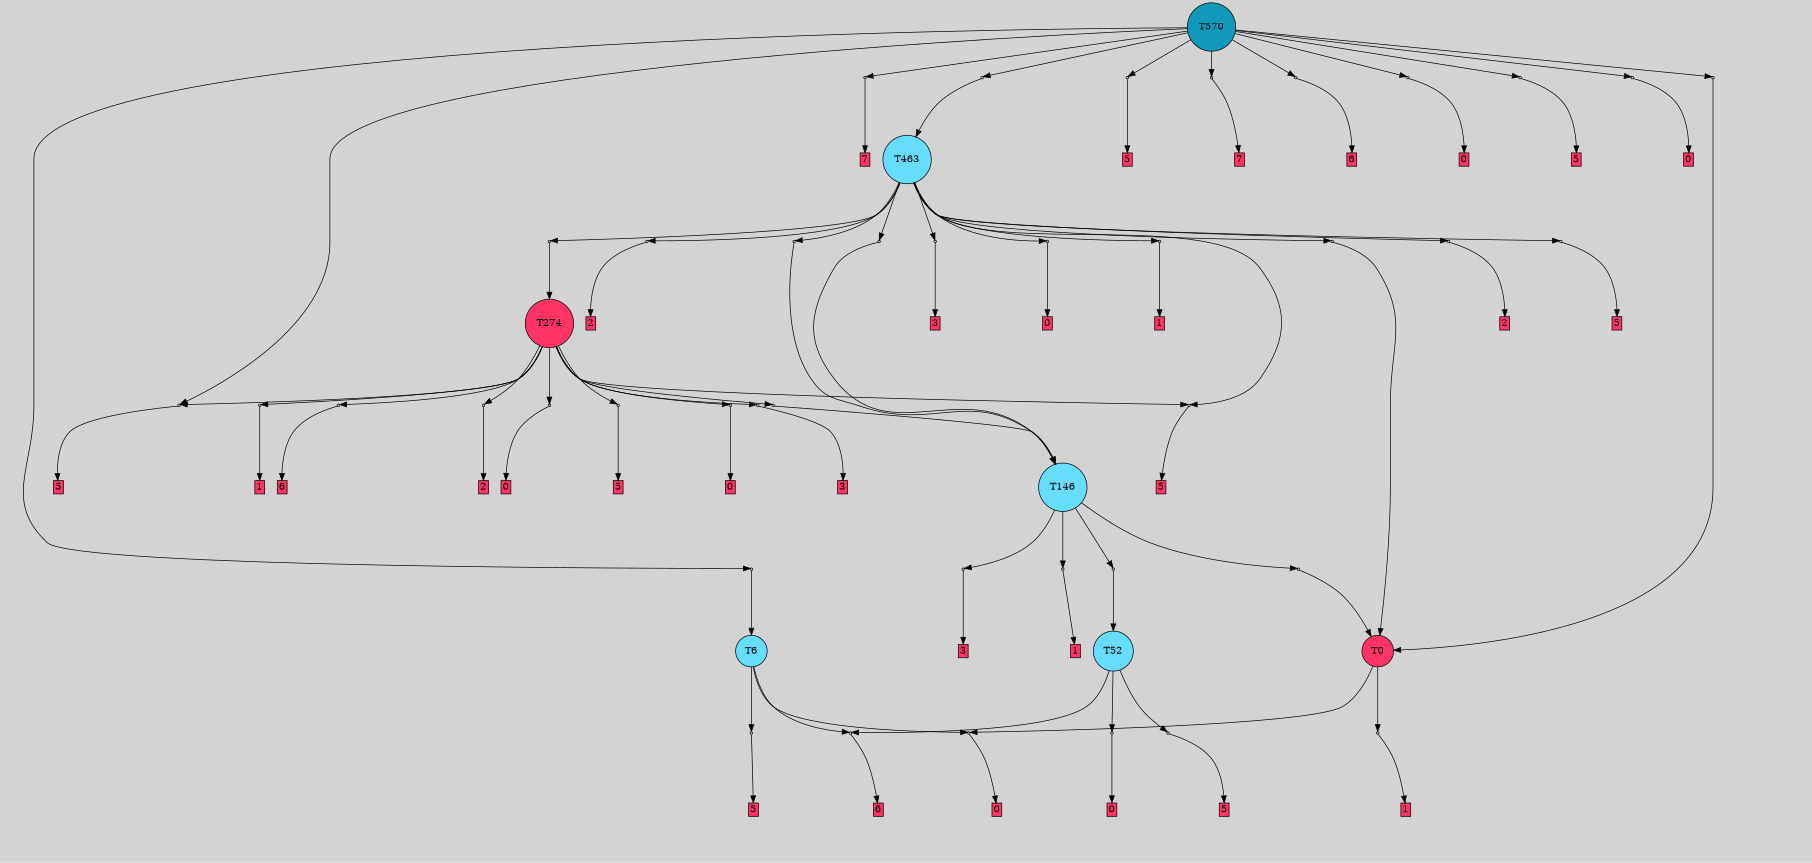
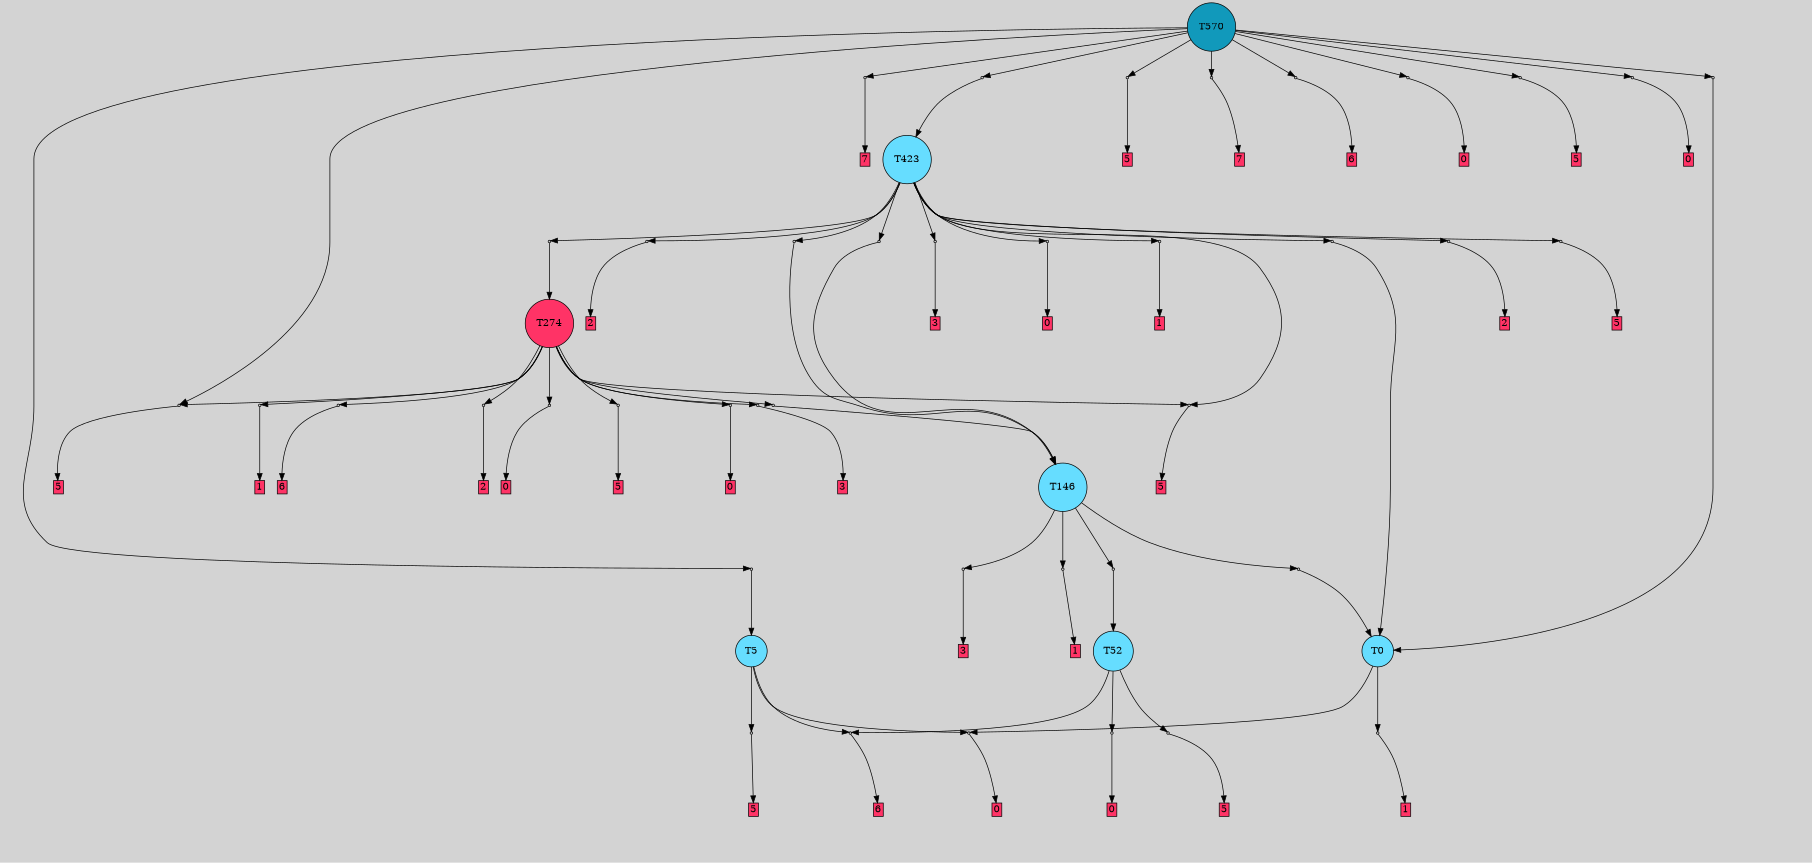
  digraph {
    bgcolor=lightgray
    node [shape=box style=filled]
    T570 [fillcolor="#1199bb" shape=circle]
    P11799 [fillcolor="#cccccc" shape=point]
    P11810 [fillcolor="#cccccc" shape=point]
    P11811 [fillcolor="#cccccc" shape=point]
    P11812 [fillcolor="#cccccc" shape=point]
    P11813 [fillcolor="#cccccc" shape=point]
    P11814 [fillcolor="#cccccc" shape=point]
    P11815 [fillcolor="#cccccc" shape=point]
    P11816 [fillcolor="#cccccc" shape=point]
    P11817 [fillcolor="#cccccc" shape=point]
    P11818 [fillcolor="#cccccc" shape=point]
    P11819 [fillcolor="#cccccc" shape=point]
-   T0 [fillcolor="#ff3366" shape=circle]
+   T0 [fillcolor="#66ddff" shape=circle]
    P11780 [fillcolor="#cccccc" shape=point]
    P11781 [fillcolor="#cccccc" shape=point]
    n16 [label="1|7&2|3#1|4&#92;n0|2&4|4#4|0&#92;n0|2&0|1#3|6&#92;n3|3&2|1#4|7&#92;n0|6&1|0#4|4&#92;n4|0&1|3#2|3&#92;n4|1&0|3#0|7&#92;n1|5&1|7#4|6&#92;n6|4&2|2#4|1&#92;n" style=invis]
    n17 [fillcolor="#ff3366" height=0 label=0 margin=0.03 width=0]
    n18 [label="5|2&4|4#2|3&#92;n6|4&0|7#4|1&#92;n0|3&0|1#2|1&#92;n5|7&1|1#4|0&#92;n5|7&1|2#2|7&#92;n0|4&2|3#3|3&#92;n0|3&2|3#2|7&#92;n8|7&4|7#0|2&#92;n0|2&3|0#0|2&#92;n" style=invis]
    n19 [fillcolor="#ff3366" height=0 label=1 margin=0.03 width=0]
-   T5 [fillcolor="#66ddff" shape=circle label=T6]
+   T5 [fillcolor="#66ddff" shape=circle]
    P11782 [fillcolor="#cccccc" shape=point]
    P11783 [fillcolor="#cccccc" shape=point]
    n23 [label="6|7&2|3#4|0&#92;n6|4&1|3#4|7&#92;n" style=invis]
    n24 [fillcolor="#ff3366" height=0 label=5 margin=0.03 width=0]
    n25 [label="3|2&1|3#1|0&#92;n3|0&1|7#1|5&#92;n8|3&1|2#2|6&#92;n2|1&2|3#1|3&#92;n0|3&0|6#3|3&#92;n0|6&3|1#1|4&#92;n" style=invis]
    n26 [fillcolor="#ff3366" height=0 label=6 margin=0.03 width=0]
    T52 [fillcolor="#66ddff" shape=circle]
    P11784 [fillcolor="#cccccc" shape=point]
    P11785 [fillcolor="#cccccc" shape=point]
    n30 [label="2|4&0|3#0|0&#92;n8|1&0|0#2|7&#92;n4|3&3|4#3|7&#92;n6|0&0|5#3|2&#92;n7|0&3|5#3|2&#92;n8|1&3|2#1|7&#92;n0|2&2|1#0|4&#92;n" style=invis]
    n31 [fillcolor="#ff3366" height=0 label=5 margin=0.03 width=0]
    n32 [label="4|0&1|3#2|3&#92;n0|2&4|4#4|0&#92;n3|3&2|1#4|7&#92;n0|2&0|1#0|6&#92;n0|6&1|0#4|4&#92;n1|7&2|3#1|4&#92;n1|5&1|7#4|6&#92;n6|4&2|2#4|1&#92;n0|0&0|2#3|7&#92;n" style=invis]
    n33 [fillcolor="#ff3366" height=0 label=0 margin=0.03 width=0]
    T146 [fillcolor="#66ddff" shape=circle]
    P11786 [fillcolor="#cccccc" shape=point]
    P11787 [fillcolor="#cccccc" shape=point]
    P11788 [fillcolor="#cccccc" shape=point]
    P11789 [fillcolor="#cccccc" shape=point]
    n39 [label="1|2&4|5#2|3&#92;n7|0&0|3#3|7&#92;n" style=invis]
    n40 [fillcolor="#ff3366" height=0 label=3 margin=0.03 width=0]
    n41 [label="5|2&4|4#2|3&#92;n6|4&0|7#4|1&#92;n0|3&0|1#2|1&#92;n0|4&2|3#3|3&#92;n5|7&1|1#4|0&#92;n5|7&1|2#2|7&#92;n1|0&3|7#0|7&#92;n0|3&2|3#2|7&#92;n8|7&4|7#0|2&#92;n0|2&3|0#1|2&#92;n" style=invis]
    n42 [fillcolor="#ff3366" height=0 label=1 margin=0.03 width=0]
    n43 [label="1|0&4|0#3|7&#92;n4|0&0|7#1|4&#92;n2|0&0|3#0|6&#92;n0|5&4|5#1|4&#92;n5|0&4|3#2|4&#92;n1|7&4|6#4|5&#92;n3|1&1|2#3|7&#92;n3|0&0|0#2|0&#92;n" style=invis]
    n44 [label="2|5&2|3#1|3&#92;n4|4&0|0#4|1&#92;n3|3&3|4#2|4&#92;n7|2&1|5#0|4&#92;n8|2&2|4#4|6&#92;n7|6&2|7#4|2&#92;n1|0&3|3#0|1&#92;n" style=invis]
    T274 [fillcolor="#ff3366" shape=circle]
    P11790 [fillcolor="#cccccc" shape=point]
    P11791 [fillcolor="#cccccc" shape=point]
    P11792 [fillcolor="#cccccc" shape=point]
    P11793 [fillcolor="#cccccc" shape=point]
    P11794 [fillcolor="#cccccc" shape=point]
    P11795 [fillcolor="#cccccc" shape=point]
    P11796 [fillcolor="#cccccc" shape=point]
    P11797 [fillcolor="#cccccc" shape=point]
    P11798 [fillcolor="#cccccc" shape=point]
    n55 [label="3|2&1|3#1|0&#92;n2|1&2|3#1|3&#92;n8|3&1|2#2|6&#92;n3|0&1|7#1|5&#92;n0|4&3|1#1|4&#92;n" style=invis]
    n56 [fillcolor="#ff3366" height=0 label=6 margin=0.03 width=0]
    n57 [label="5|5&2|3#1|2&#92;n2|1&2|3#0|7&#92;n0|0&4|3#0|4&#92;n6|0&2|7#3|3&#92;n3|0&3|7#0|6&#92;n0|6&3|2#1|3&#92;n4|6&2|2#1|6&#92;n" style=invis]
    n58 [label="4|0&1|3#2|3&#92;n0|2&4|4#0|0&#92;n0|2&0|1#3|6&#92;n3|3&2|1#4|7&#92;n0|6&1|0#4|4&#92;n1|7&2|3#1|4&#92;n4|1&1|3#0|7&#92;n6|4&2|2#4|1&#92;n1|5&1|7#4|6&#92;n0|0&0|2#3|7&#92;n" style=invis]
    n59 [fillcolor="#ff3366" height=0 label=0 margin=0.03 width=0]
    n60 [label="3|4&1|3#3|5&#92;n8|0&0|5#0|5&#92;n8|0&3|5#2|0&#92;n" style=invis]
    n61 [fillcolor="#ff3366" height=0 label=5 margin=0.03 width=0]
    n62 [label="6|7&1|1#4|2&#92;n2|3&4|4#0|2&#92;n5|0&1|2#3|2&#92;n8|3&3|1#4|3&#92;n5|3&2|6#1|0&#92;n1|3&0|1#1|7&#92;n3|2&0|6#1|3&#92;n4|0&1|7#4|0&#92;n" style=invis]
    n63 [fillcolor="#ff3366" height=0 label=0 margin=0.03 width=0]
    n64 [label="4|5&1|0#2|5&#92;n" style=invis]
    n65 [fillcolor="#ff3366" height=0 label=3 margin=0.03 width=0]
    n66 [label="5|2&4|4#2|3&#92;n6|4&0|7#4|1&#92;n0|3&3|3#2|7&#92;n0|7&2|3#3|3&#92;n0|3&0|1#2|1&#92;n1|0&3|7#0|7&#92;n5|7&1|2#2|7&#92;n8|7&4|7#0|2&#92;n0|2&3|0#1|2&#92;n" style=invis]
    n67 [fillcolor="#ff3366" height=0 label=1 margin=0.03 width=0]
    n68 [label="8|0&3|2#4|4&#92;n2|6&1|4#4|4&#92;n" style=invis]
    n69 [fillcolor="#ff3366" height=0 label=5 margin=0.03 width=0]
    n70 [label="1|0&4|4#3|7&#92;n0|5&4|5#1|4&#92;n4|0&0|7#1|4&#92;n2|0&0|3#0|6&#92;n3|1&1|7#3|7&#92;n3|0&0|0#2|0&#92;n1|7&1|6#4|5&#92;n3|6&4|1#0|4&#92;n7|1&2|0#3|4&#92;n" style=invis]
    n71 [fillcolor="#ff3366" height=0 label=2 margin=0.03 width=0]
    n72 [label="4|7&0|7#3|6&#92;n" style=invis]
    n73 [fillcolor="#ff3366" height=0 label=5 margin=0.03 width=0]
-   T423 [fillcolor="#66ddff" shape=circle label=T463]
+   T423 [fillcolor="#66ddff" shape=circle]
    P11800 [fillcolor="#cccccc" shape=point]
    P11801 [fillcolor="#cccccc" shape=point]
    P11802 [fillcolor="#cccccc" shape=point]
    P11803 [fillcolor="#cccccc" shape=point]
    P11804 [fillcolor="#cccccc" shape=point]
    P11805 [fillcolor="#cccccc" shape=point]
    P11806 [fillcolor="#cccccc" shape=point]
    P11807 [fillcolor="#cccccc" shape=point]
    P11808 [fillcolor="#cccccc" shape=point]
    P11809 [fillcolor="#cccccc" shape=point]
    n85 [label="1|6&1|6#4|5&#92;n0|5&4|5#2|4&#92;n6|7&0|1#4|7&#92;n4|0&0|7#1|4&#92;n2|1&4|4#0|5&#92;n2|0&0|3#0|6&#92;n3|0&0|0#2|0&#92;n3|1&1|7#3|7&#92;n1|0&4|4#3|7&#92;n3|6&3|1#0|4&#92;n" style=invis]
    n86 [fillcolor="#ff3366" height=0 label=2 margin=0.03 width=0]
    n87 [label="7|0&0|7#1|1&#92;n" style=invis]
    n88 [fillcolor="#ff3366" height=0 label=5 margin=0.03 width=0]
    n89 [label="4|3&3|3#1|3&#92;n8|7&2|0#3|3&#92;n4|7&1|0#2|3&#92;n3|3&0|3#1|2&#92;n8|3&4|4#0|1&#92;n1|0&4|0#2|2&#92;n2|3&0|4#0|1&#92;n8|3&1|6#1|4&#92;n1|3&1|3#0|2&#92;n" style=invis]
    n90 [label="0|5&4|5#0|4&#92;n1|0&4|4#3|7&#92;n4|0&0|7#1|4&#92;n7|1&2|0#3|4&#92;n3|1&1|7#3|7&#92;n1|3&2|6#3|5&#92;n1|7&3|6#4|5&#92;n3|6&4|1#0|4&#92;n2|0&0|3#0|6&#92;n" style=invis]
    n91 [fillcolor="#ff3366" height=0 label=2 margin=0.03 width=0]
    n92 [label="2|1&2|3#0|7&#92;n0|6&3|1#4|3&#92;n5|1&2|3#1|2&#92;n2|3&4|0#2|0&#92;n3|0&1|6#0|3&#92;n3|4&1|4#2|3&#92;n0|0&4|3#0|4&#92;n" style=invis]
    n93 [label="4|0&4|1#4|5&#92;n6|5&1|2#1|5&#92;n8|2&1|6#0|1&#92;n" style=invis]
    n94 [label="5|2&0|5#2|3&#92;n3|1&4|6#1|6&#92;n3|0&1|4#1|0&#92;n" style=invis]
    n95 [fillcolor="#ff3366" height=0 label=3 margin=0.03 width=0]
    n96 [label="4|1&1|3#0|7&#92;n1|2&0|1#3|6&#92;n5|2&0|5#1|2&#92;n6|3&1|1#3|7&#92;n8|0&0|2#3|7&#92;n1|7&2|3#1|4&#92;n0|2&4|4#4|0&#92;n1|5&1|7#4|6&#92;n5|7&1|0#2|1&#92;n4|0&1|3#4|3&#92;n" style=invis]
    n97 [fillcolor="#ff3366" height=0 label=0 margin=0.03 width=0]
    n98 [label="5|7&4|7#2|3&#92;n4|4&2|3#3|3&#92;n5|7&1|2#2|7&#92;n0|2&3|0#1|2&#92;n7|4&0|1#4|0&#92;n8|7&4|7#0|2&#92;n1|0&3|7#0|3&#92;n6|3&3|3#0|4&#92;n6|4&0|7#4|1&#92;n8|7&1|6#0|0&#92;n" style=invis]
    n99 [fillcolor="#ff3366" height=0 label=1 margin=0.03 width=0]
    n100 [label="1|0&4|0#3|7&#92;n4|0&0|7#1|4&#92;n6|1&1|2#3|7&#92;n2|0&0|3#0|6&#92;n1|7&4|6#4|5&#92;n8|0&4|3#2|4&#92;n3|0&0|0#2|0&#92;n" style=invis]
    n101 [label="1|0&4|4#3|7&#92;n3|6&4|1#0|7&#92;n4|0&0|7#1|4&#92;n3|1&1|7#3|7&#92;n2|3&2|6#3|6&#92;n8|5&4|5#1|4&#92;n1|7&1|6#4|5&#92;n3|0&0|0#2|0&#92;n7|1&2|0#3|4&#92;n" style=invis]
    n102 [label="4|5&0|6#0|1&#92;n6|2&0|2#2|3&#92;n2|3&0|4#3|1&#92;n5|7&2|0#3|3&#92;n7|4&1|2#2|1&#92;n8|2&3|7#1|1&#92;n7|6&1|6#1|6&#92;n3|0&4|6#3|5&#92;n0|5&3|3#0|7&#92;n5|3&4|7#0|2&#92;n" style=invis]
    n103 [fillcolor="#ff3366" height=0 label=7 margin=0.03 width=0]
    n104 [label="5|3&2|3#1|2&#92;n5|2&3|5#4|2&#92;n0|0&4|3#0|4&#92;n5|6&0|0#3|0&#92;n0|0&4|2#3|3&#92;n7|1&4|2#4|1&#92;n2|1&2|3#0|7&#92;n0|6&4|1#0|5&#92;n" style=invis]
    n105 [label="6|1&3|7#4|5&#92;n8|1&3|2#2|1&#92;n7|0&3|2#4|4&#92;n" style=invis]
    n106 [fillcolor="#ff3366" height=0 label=5 margin=0.03 width=0]
    n107 [label="3|6&2|2#1|7&#92;n7|0&4|3#2|2&#92;n1|1&0|4#2|1&#92;n0|3&3|3#0|7&#92;n4|3&1|0#2|3&#92;n" style=invis]
    n108 [fillcolor="#ff3366" height=0 label=7 margin=0.03 width=0]
    n109 [label="6|0&3|7#4|2&#92;n2|5&4|7#2|3&#92;n3|7&3|5#3|4&#92;n3|4&1|3#1|0&#92;n8|5&2|5#3|4&#92;n4|3&3|2#2|6&#92;n" style=invis]
    n110 [fillcolor="#ff3366" height=0 label=6 margin=0.03 width=0]
    n111 [label="4|0&1|3#2|3&#92;n0|0&0|2#3|7&#92;n0|2&0|1#3|6&#92;n3|4&2|1#4|7&#92;n0|6&1|0#4|4&#92;n0|3&2|7#0|2&#92;n1|5&1|7#4|6&#92;n4|4&1|3#0|7&#92;n1|7&2|3#1|4&#92;n0|2&4|4#4|0&#92;n" style=invis]
    n112 [fillcolor="#ff3366" height=0 label=0 margin=0.03 width=0]
    n113 [label="5|0&3|7#2|7&#92;n6|7&2|3#0|5&#92;n0|4&3|7#0|7&#92;n" style=invis]
    n114 [fillcolor="#ff3366" height=0 label=5 margin=0.03 width=0]
    n115 [label="7|2&3|7#3|3&#92;n0|0&3|2#3|4&#92;n8|3&3|5#0|0&#92;n4|0&1|3#4|3&#92;n6|1&2|2#4|1&#92;n1|1&3|7#4|6&#92;n4|1&1|4#0|7&#92;n1|7&2|3#1|4&#92;n" style=invis]
    n116 [fillcolor="#ff3366" height=0 label=0 margin=0.03 width=0]
    n117 [label="1|7&4|6#4|5&#92;n2|0&0|3#0|6&#92;n6|1&4|2#3|7&#92;n4|0&0|7#1|4&#92;n3|0&0|0#2|0&#92;n7|6&4|0#3|5&#92;n" style=invis]
    subgraph sub_1 {
      rank=same
      T570
    }
    T570 -> P11799
    T570 -> P11810
    T570 -> P11811
    T570 -> P11812
    T570 -> P11813
    T570 -> P11814
    T570 -> P11815
    T570 -> P11816
    T570 -> P11817
    T570 -> P11818
    T570 -> P11819
    P11799 -> n72 [style=invis]
    P11799 -> n73
    P11810 -> T5
    P11810 -> n101 [style=invis]
    P11811 -> n102 [style=invis]
    P11811 -> n103
    P11812 -> T423
    P11812 -> n104 [style=invis]
    P11813 -> n105 [style=invis]
    P11813 -> n106
    P11814 -> n107 [style=invis]
    P11814 -> n108
    P11815 -> n109 [style=invis]
    P11815 -> n110
    P11816 -> n111 [style=invis]
    P11816 -> n112
    P11817 -> n113 [style=invis]
    P11817 -> n114
    P11818 -> n115 [style=invis]
    P11818 -> n116
    P11819 -> T0
    P11819 -> n117 [style=invis]
    T0 -> P11780
    T0 -> P11781
    P11780 -> n16 [style=invis]
    P11780 -> n17
    P11781 -> n18 [style=invis]
    P11781 -> n19
    T5 -> P11780
    T5 -> P11782
    T5 -> P11783
    P11782 -> n23 [style=invis]
    P11782 -> n24
    P11783 -> n25 [style=invis]
    P11783 -> n26
    T52 -> P11783
    T52 -> P11784
    T52 -> P11785
    P11784 -> n30 [style=invis]
    P11784 -> n31
    P11785 -> n32 [style=invis]
    P11785 -> n33
    T146 -> P11786
    T146 -> P11787
    T146 -> P11788
    T146 -> P11789
    P11786 -> n39 [style=invis]
    P11786 -> n40
    P11787 -> n41 [style=invis]
    P11787 -> n42
    P11788 -> T0
    P11788 -> n43 [style=invis]
    P11789 -> T52
    P11789 -> n44 [style=invis]
    T274 -> P11799
    T274 -> P11790
    T274 -> P11791
    T274 -> P11792
    T274 -> P11793
    T274 -> P11794
    T274 -> P11795
    T274 -> P11796
    T274 -> P11797
    T274 -> P11798
    P11790 -> n55 [style=invis]
    P11790 -> n56
    P11791 -> T146
    P11791 -> n57 [style=invis]
    P11792 -> n58 [style=invis]
    P11792 -> n59
    P11793 -> n60 [style=invis]
    P11793 -> n61
    P11794 -> n62 [style=invis]
    P11794 -> n63
    P11795 -> n64 [style=invis]
    P11795 -> n65
    P11796 -> n66 [style=invis]
    P11796 -> n67
    P11797 -> n68 [style=invis]
    P11797 -> n69
    P11798 -> n70 [style=invis]
    P11798 -> n71
    T423 -> P11797
    T423 -> P11800
    T423 -> P11801
    T423 -> P11802
    T423 -> P11803
    T423 -> P11804
    T423 -> P11805
    T423 -> P11806
    T423 -> P11807
    T423 -> P11808
    T423 -> P11809
    P11800 -> n85 [style=invis]
    P11800 -> n86
    P11801 -> n87 [style=invis]
    P11801 -> n88
    P11802 -> T274
    P11802 -> n89 [style=invis]
    P11803 -> n90 [style=invis]
    P11803 -> n91
    P11804 -> T146
    P11804 -> n92 [style=invis]
    P11805 -> T146
    P11805 -> n93 [style=invis]
    P11806 -> n94 [style=invis]
    P11806 -> n95
    P11807 -> n96 [style=invis]
    P11807 -> n97
    P11808 -> n98 [style=invis]
    P11808 -> n99
    P11809 -> T0
    P11809 -> n100 [style=invis]
  }
